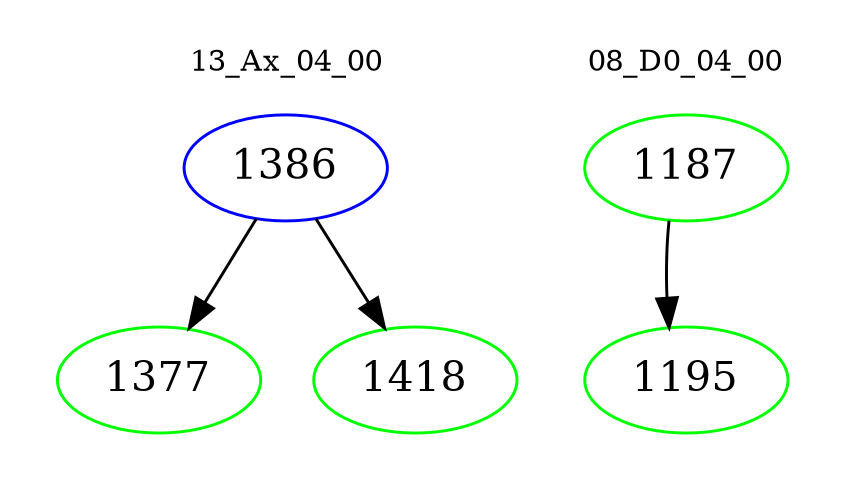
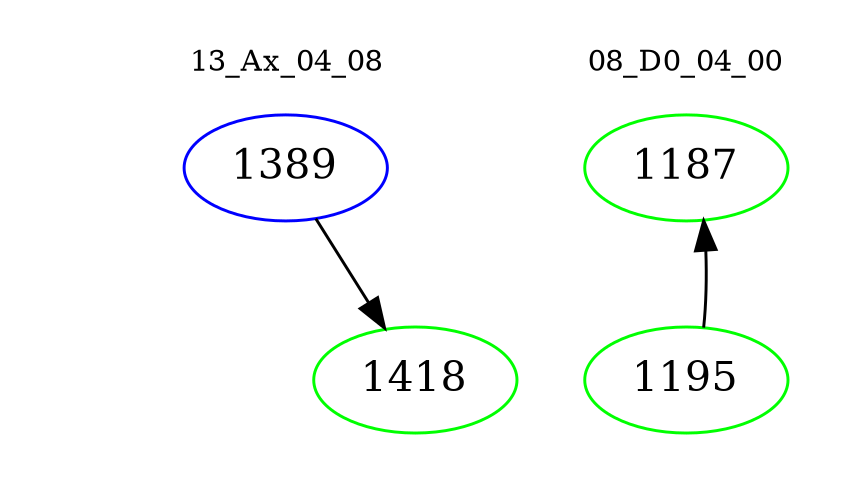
  digraph {
    node [color=green]
    edge [color=black]
-   n1 [color=blue label=1386]
-   n2 [label=1377]
+   n1 [color=blue label=1389]
    n3 [label=1418]
    n4 [label=1187]
    n5 [label=1195]
    subgraph cluster_1 {
      color=white
      fontsize=10
-     label="13_Ax_04_00"
+     label="13_Ax_04_08"
      n1
-     n2
      n3
    }
    subgraph cluster_2 {
      color=white
      fontsize=10
      label="08_D0_04_00"
      n4
      n5
    }
-   n1 -> n2
    n1 -> n3
-   n4 -> n5
+   n5 -> n4
  }
